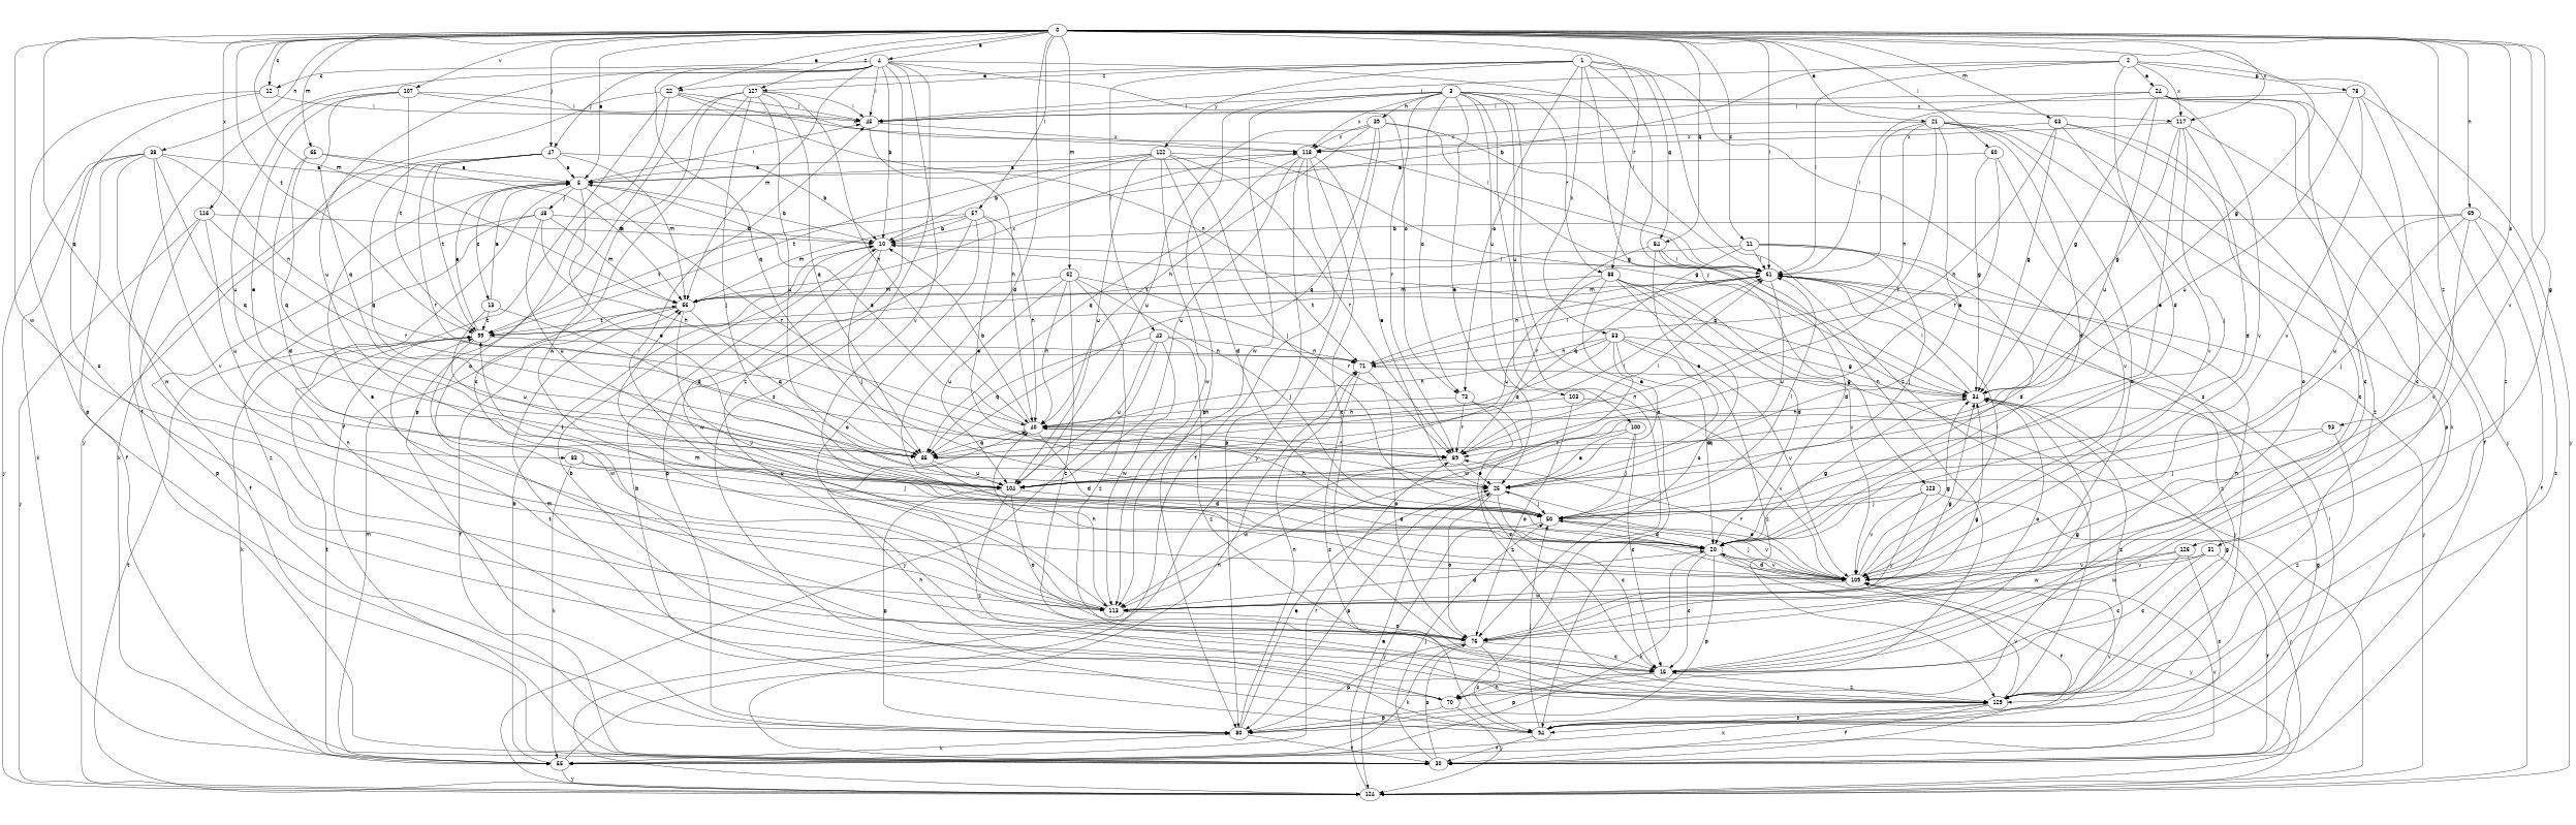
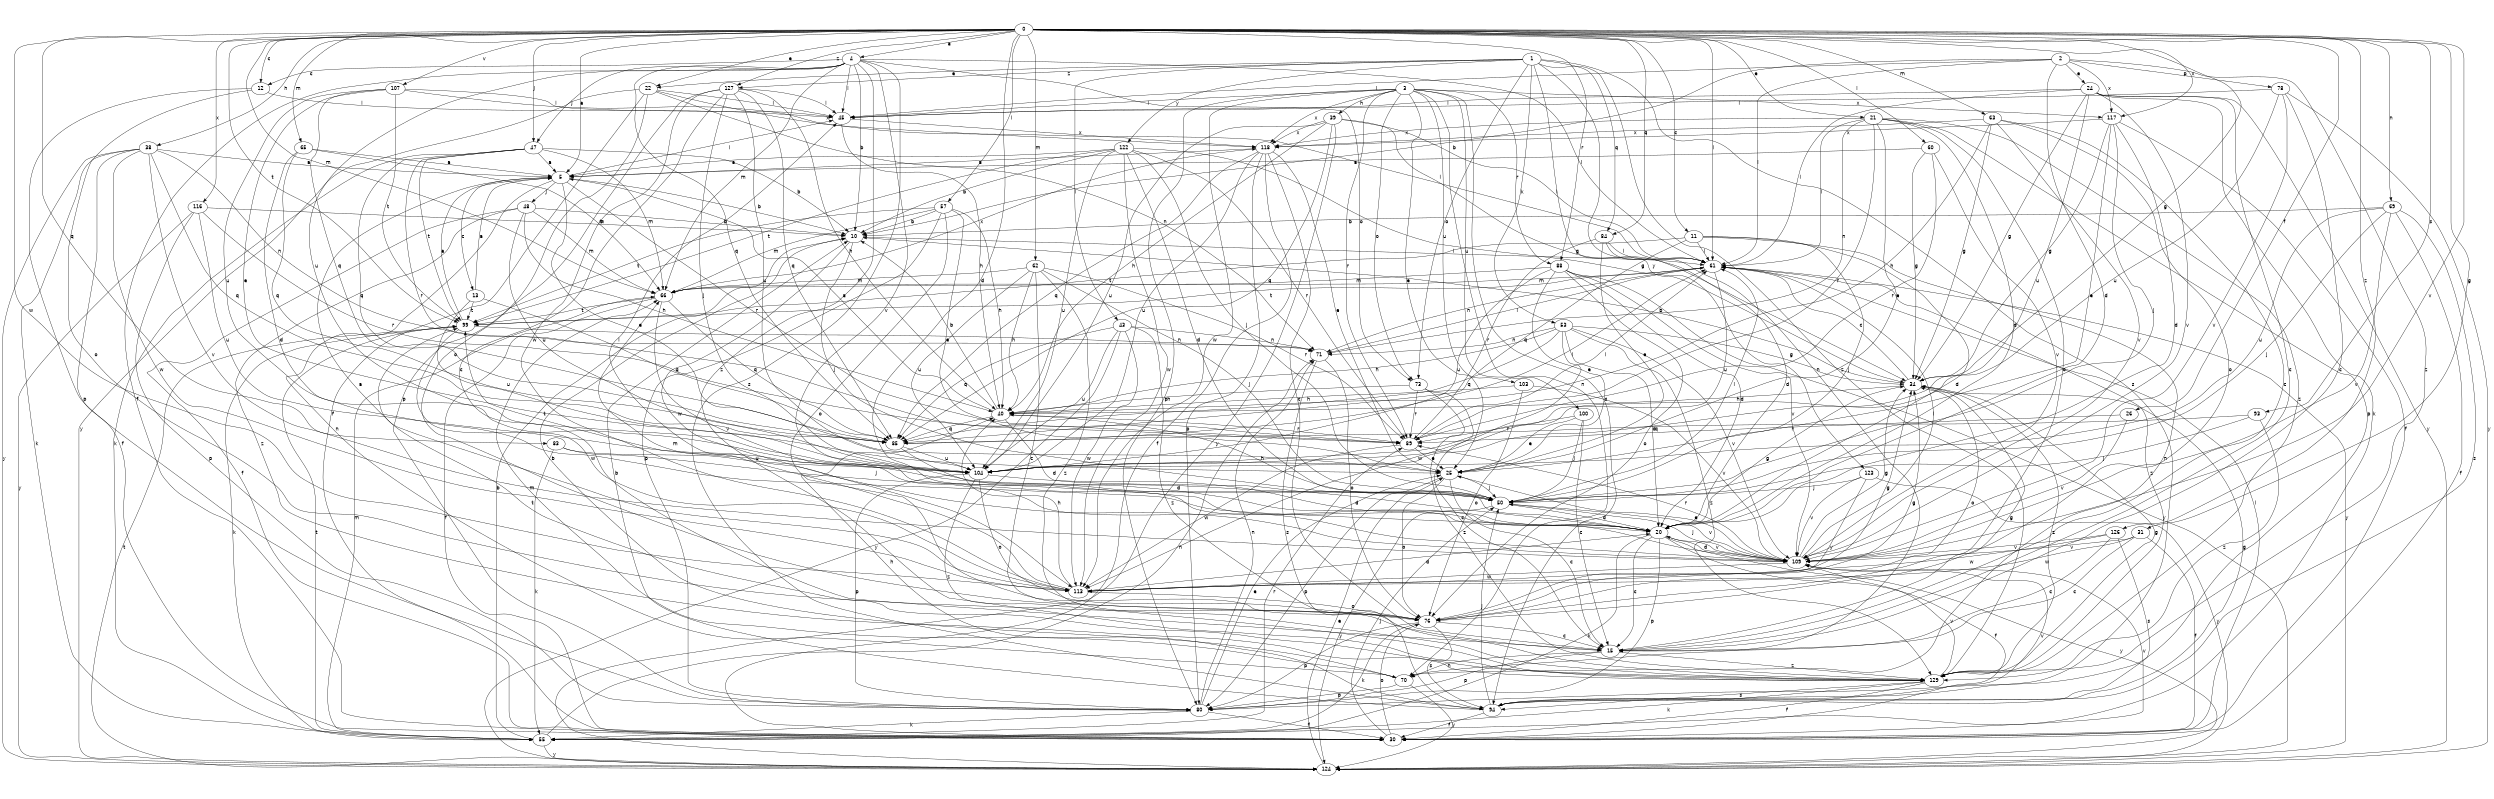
  strict digraph {
    fontname="DejaVu Sans"
    node [fontname="DejaVu Sans"]
    edge [fontname="DejaVu Sans"]
    0
    4
    5
    11
    12
    20
    21
    22
+   26
    31
    34
    38
    47
    57
    60
    61
    62
    63
    65
    66
    69
    83
    84
    88
    93
    99
    107
    109
    113
    116
    117
    126
    127
    73
    94
    129
    10
    45
    30
    85
    104
    70
    25
    89
    13
    48
    50
    80
    76
    15
    55
    124
    118
    71
    40
    1
    43
    53
    122
    123
    2
    24
    78
    3
    39
    100
    103
    0 -> 4 [label=a]
    0 -> 5 [label=a]
    0 -> 11 [label=c]
    0 -> 12 [label=c]
    0 -> 20 [label=d]
    0 -> 21 [label=e]
    0 -> 22 [label=e]
+   0 -> 26 [label=f]
    0 -> 31 [label=g]
    0 -> 34 [label=g]
    0 -> 38 [label=h]
    0 -> 47 [label=j]
    0 -> 57 [label=l]
    0 -> 60 [label=l]
    0 -> 61 [label=l]
    0 -> 62 [label=m]
    0 -> 63 [label=m]
    0 -> 65 [label=m]
    0 -> 66 [label=m]
    0 -> 69 [label=n]
    0 -> 83 [label=q]
    0 -> 84 [label=q]
    0 -> 88 [label=r]
    0 -> 93 [label=s]
    0 -> 99 [label=t]
    0 -> 107 [label=v]
    0 -> 109 [label=v]
    0 -> 113 [label=w]
    0 -> 116 [label=x]
    0 -> 117 [label=x]
    0 -> 126 [label=z]
    0 -> 127 [label=z]
    4 -> 12 [label=c]
    4 -> 47 [label=j]
    4 -> 61 [label=l]
    4 -> 66 [label=m]
    4 -> 109 [label=v]
    4 -> 73 [label=o]
    4 -> 94 [label=s]
    4 -> 129 [label=z]
    4 -> 10 [label=b]
    4 -> 45 [label=i]
    4 -> 30 [label=f]
    4 -> 85 [label=q]
    4 -> 104 [label=u]
    5 -> 10 [label=b]
    5 -> 45 [label=i]
    5 -> 70 [label=n]
    5 -> 25 [label=e]
    5 -> 89 [label=r]
    5 -> 13 [label=c]
    5 -> 48 [label=j]
    11 -> 20 [label=d]
    11 -> 61 [label=l]
    11 -> 99 [label=t]
    11 -> 85 [label=q]
    11 -> 70 [label=n]
    11 -> 50 [label=j]
    12 -> 45 [label=i]
    12 -> 80 [label=p]
    12 -> 76 [label=o]
    20 -> 34 [label=g]
    20 -> 109 [label=v]
    20 -> 30 [label=f]
    20 -> 80 [label=p]
    20 -> 15 [label=c]
    20 -> 55 [label=k]
    20 -> 124 [label=y]
    21 -> 20 [label=d]
    21 -> 61 [label=l]
    21 -> 129 [label=z]
    21 -> 25 [label=e]
    21 -> 89 [label=r]
    21 -> 80 [label=p]
    21 -> 76 [label=o]
    21 -> 118 [label=x]
    21 -> 71 [label=n]
    22 -> 45 [label=i]
    22 -> 30 [label=f]
    22 -> 76 [label=o]
    22 -> 124 [label=y]
    22 -> 118 [label=x]
    22 -> 71 [label=n]
+   26 -> 109 [label=v]
+   26 -> 89 [label=r]
    31 -> 109 [label=v]
    31 -> 113 [label=w]
    31 -> 30 [label=f]
    31 -> 15 [label=c]
-   34 -> 61 [label=l]
+   34 -> 61 [label=c]
    34 -> 129 [label=z]
    34 -> 10 [label=b]
    34 -> 76 [label=o]
    34 -> 40 [label=h]
    38 -> 5 [label=a]
    38 -> 109 [label=v]
    38 -> 113 [label=w]
    38 -> 30 [label=f]
    38 -> 85 [label=q]
    38 -> 55 [label=k]
    38 -> 124 [label=y]
    38 -> 71 [label=n]
    47 -> 5 [label=a]
    47 -> 66 [label=m]
    47 -> 99 [label=t]
    47 -> 10 [label=b]
    47 -> 85 [label=q]
    47 -> 89 [label=r]
    47 -> 55 [label=k]
    57 -> 66 [label=m]
    57 -> 99 [label=t]
    57 -> 10 [label=b]
    57 -> 25 [label=e]
    57 -> 80 [label=p]
    57 -> 76 [label=o]
    57 -> 40 [label=h]
    60 -> 5 [label=a]
    60 -> 34 [label=g]
    60 -> 109 [label=v]
    60 -> 89 [label=r]
    61 -> 66 [label=m]
    61 -> 99 [label=t]
    61 -> 129 [label=z]
    61 -> 104 [label=u]
    61 -> 124 [label=y]
    61 -> 71 [label=n]
    62 -> 66 [label=m]
    62 -> 129 [label=z]
    62 -> 104 [label=u]
    62 -> 89 [label=r]
    62 -> 50 [label=j]
    62 -> 15 [label=c]
    62 -> 40 [label=h]
    63 -> 34 [label=g]
    63 -> 109 [label=v]
    63 -> 76 [label=o]
    63 -> 15 [label=c]
    63 -> 118 [label=x]
    63 -> 40 [label=h]
    65 -> 5 [label=a]
    65 -> 20 [label=d]
    65 -> 66 [label=m]
    65 -> 85 [label=q]
    66 -> 99 [label=t]
    66 -> 109 [label=v]
    66 -> 30 [label=f]
    66 -> 85 [label=q]
    66 -> 118 [label=x]
    69 -> 109 [label=v]
    69 -> 94 [label=s]
    69 -> 10 [label=b]
    69 -> 30 [label=f]
    69 -> 104 [label=u]
    69 -> 50 [label=j]
    83 -> 104 [label=u]
    83 -> 50 [label=j]
    83 -> 55 [label=k]
    84 -> 20 [label=d]
    84 -> 61 [label=l]
    84 -> 25 [label=e]
    84 -> 89 [label=r]
    88 -> 20 [label=d]
    88 -> 66 [label=m]
    88 -> 109 [label=v]
    88 -> 104 [label=u]
    88 -> 25 [label=e]
    88 -> 76 [label=o]
    88 -> 124 [label=y]
    93 -> 129 [label=z]
    93 -> 85 [label=q]
    93 -> 50 [label=j]
    99 -> 5 [label=a]
    99 -> 113 [label=w]
    99 -> 55 [label=k]
    99 -> 71 [label=n]
    107 -> 61 [label=l]
    107 -> 99 [label=t]
    107 -> 45 [label=i]
    107 -> 85 [label=q]
    107 -> 104 [label=u]
    107 -> 25 [label=e]
    109 -> 20 [label=d]
    109 -> 34 [label=g]
    109 -> 61 [label=l]
    109 -> 113 [label=w]
    109 -> 45 [label=i]
    109 -> 25 [label=e]
    109 -> 89 [label=r]
    109 -> 50 [label=j]
    113 -> 5 [label=a]
    113 -> 20 [label=d]
    113 -> 34 [label=g]
    113 -> 66 [label=m]
    113 -> 76 [label=o]
    113 -> 40 [label=h]
    116 -> 10 [label=b]
    116 -> 104 [label=u]
    116 -> 89 [label=r]
    116 -> 80 [label=p]
    116 -> 124 [label=y]
    117 -> 20 [label=d]
    117 -> 34 [label=g]
    117 -> 30 [label=f]
    117 -> 25 [label=e]
    117 -> 50 [label=j]
    117 -> 118 [label=x]
    126 -> 109 [label=v]
    126 -> 113 [label=w]
    126 -> 94 [label=s]
    126 -> 15 [label=c]
    127 -> 113 [label=w]
    127 -> 45 [label=i]
    127 -> 85 [label=q]
    127 -> 104 [label=u]
    127 -> 50 [label=j]
    127 -> 80 [label=p]
    127 -> 15 [label=c]
    127 -> 40 [label=h]
    73 -> 129 [label=z]
    73 -> 89 [label=r]
    73 -> 15 [label=c]
    73 -> 40 [label=h]
    94 -> 34 [label=g]
    94 -> 109 [label=v]
    94 -> 10 [label=b]
    94 -> 30 [label=f]
    94 -> 50 [label=j]
    94 -> 40 [label=h]
    129 -> 34 [label=g]
    129 -> 99 [label=t]
    129 -> 109 [label=v]
    129 -> 94 [label=s]
    129 -> 30 [label=f]
    129 -> 55 [label=k]
    10 -> 61 [label=l]
    10 -> 113 [label=w]
    10 -> 50 [label=j]
    45 -> 118 [label=x]
    45 -> 40 [label=h]
    30 -> 61 [label=l]
    30 -> 109 [label=v]
    30 -> 50 [label=j]
    30 -> 76 [label=o]
    85 -> 20 [label=d]
    85 -> 61 [label=l]
    85 -> 104 [label=u]
    104 -> 20 [label=d]
    104 -> 129 [label=z]
    104 -> 80 [label=p]
    104 -> 76 [label=o]
    70 -> 66 [label=m]
    70 -> 10 [label=b]
    70 -> 80 [label=p]
    70 -> 124 [label=y]
    25 -> 50 [label=j]
    25 -> 80 [label=p]
    25 -> 76 [label=o]
    25 -> 15 [label=c]
    89 -> 61 [label=l]
    89 -> 113 [label=w]
    89 -> 25 [label=e]
    13 -> 5 [label=a]
    13 -> 99 [label=t]
    13 -> 85 [label=q]
    13 -> 104 [label=u]
    48 -> 66 [label=m]
    48 -> 129 [label=z]
    48 -> 10 [label=b]
    48 -> 30 [label=f]
    48 -> 104 [label=u]
    48 -> 40 [label=h]
    50 -> 20 [label=d]
    50 -> 61 [label=l]
    50 -> 99 [label=t]
    50 -> 109 [label=v]
    50 -> 124 [label=y]
    50 -> 40 [label=h]
    80 -> 30 [label=f]
    80 -> 25 [label=e]
    80 -> 55 [label=k]
    80 -> 71 [label=n]
    76 -> 34 [label=g]
    76 -> 94 [label=s]
    76 -> 80 [label=p]
    76 -> 15 [label=c]
    76 -> 55 [label=k]
    15 -> 34 [label=g]
    15 -> 129 [label=z]
    15 -> 70 [label=n]
    15 -> 80 [label=p]
    55 -> 66 [label=m]
    55 -> 99 [label=t]
    55 -> 10 [label=b]
    55 -> 89 [label=r]
    55 -> 124 [label=y]
    55 -> 71 [label=n]
    124 -> 99 [label=t]
    124 -> 25 [label=e]
    118 -> 5 [label=a]
    118 -> 30 [label=f]
    118 -> 85 [label=q]
    118 -> 104 [label=u]
    118 -> 25 [label=e]
    118 -> 80 [label=p]
    118 -> 15 [label=c]
-   71 -> 34 [label=g]
    71 -> 61 [label=l]
    71 -> 94 [label=s]
    71 -> 76 [label=o]
    40 -> 5 [label=a]
    40 -> 20 [label=d]
    40 -> 10 [label=b]
    40 -> 85 [label=q]
    40 -> 89 [label=r]
    1 -> 22 [label=e]
    1 -> 84 [label=q]
    1 -> 127 [label=z]
    1 -> 73 [label=o]
    1 -> 94 [label=s]
    1 -> 129 [label=z]
    1 -> 70 [label=n]
    1 -> 43 [label=i]
    1 -> 53 [label=k]
    1 -> 122 [label=y]
    1 -> 123 [label=y]
    43 -> 113 [label=w]
    43 -> 129 [label=z]
    43 -> 85 [label=q]
    43 -> 104 [label=u]
    43 -> 124 [label=y]
    43 -> 71 [label=n]
    53 -> 20 [label=d]
    53 -> 34 [label=g]
    53 -> 109 [label=v]
    53 -> 113 [label=w]
    53 -> 129 [label=z]
    53 -> 85 [label=q]
    53 -> 71 [label=n]
    53 -> 40 [label=h]
    122 -> 5 [label=a]
    122 -> 20 [label=d]
    122 -> 34 [label=g]
    122 -> 99 [label=t]
    122 -> 113 [label=w]
    122 -> 10 [label=b]
    122 -> 104 [label=u]
    122 -> 89 [label=r]
    122 -> 50 [label=j]
    123 -> 109 [label=v]
    123 -> 50 [label=j]
    123 -> 76 [label=y]
    123 -> 124 [label=y]
    2 -> 20 [label=d]
    2 -> 61 [label=l]
    2 -> 117 [label=x]
    2 -> 129 [label=z]
    2 -> 10 [label=b]
    2 -> 45 [label=i]
    2 -> 24 [label=e]
    2 -> 78 [label=p]
    24 -> 34 [label=g]
    24 -> 61 [label=l]
    24 -> 109 [label=v]
    24 -> 45 [label=i]
    24 -> 104 [label=u]
    24 -> 15 [label=c]
    24 -> 55 [label=k]
    24 -> 124 [label=y]
    78 -> 109 [label=v]
    78 -> 45 [label=i]
    78 -> 104 [label=u]
    78 -> 15 [label=c]
    78 -> 124 [label=y]
    3 -> 88 [label=r]
    3 -> 113 [label=w]
    3 -> 117 [label=x]
    3 -> 73 [label=o]
    3 -> 94 [label=s]
    3 -> 45 [label=i]
    3 -> 70 [label=n]
    3 -> 25 [label=e]
    3 -> 89 [label=r]
    3 -> 80 [label=p]
    3 -> 118 [label=x]
    3 -> 39 [label=h]
    3 -> 100 [label=u]
    3 -> 103 [label=u]
    39 -> 34 [label=g]
    39 -> 61 [label=l]
    39 -> 85 [label=q]
    39 -> 104 [label=u]
    39 -> 124 [label=y]
    39 -> 118 [label=x]
    39 -> 40 [label=h]
    100 -> 25 [label=e]
    100 -> 89 [label=r]
    100 -> 50 [label=j]
    100 -> 15 [label=c]
    103 -> 109 [label=v]
    103 -> 76 [label=o]
    103 -> 40 [label=h]
  }
